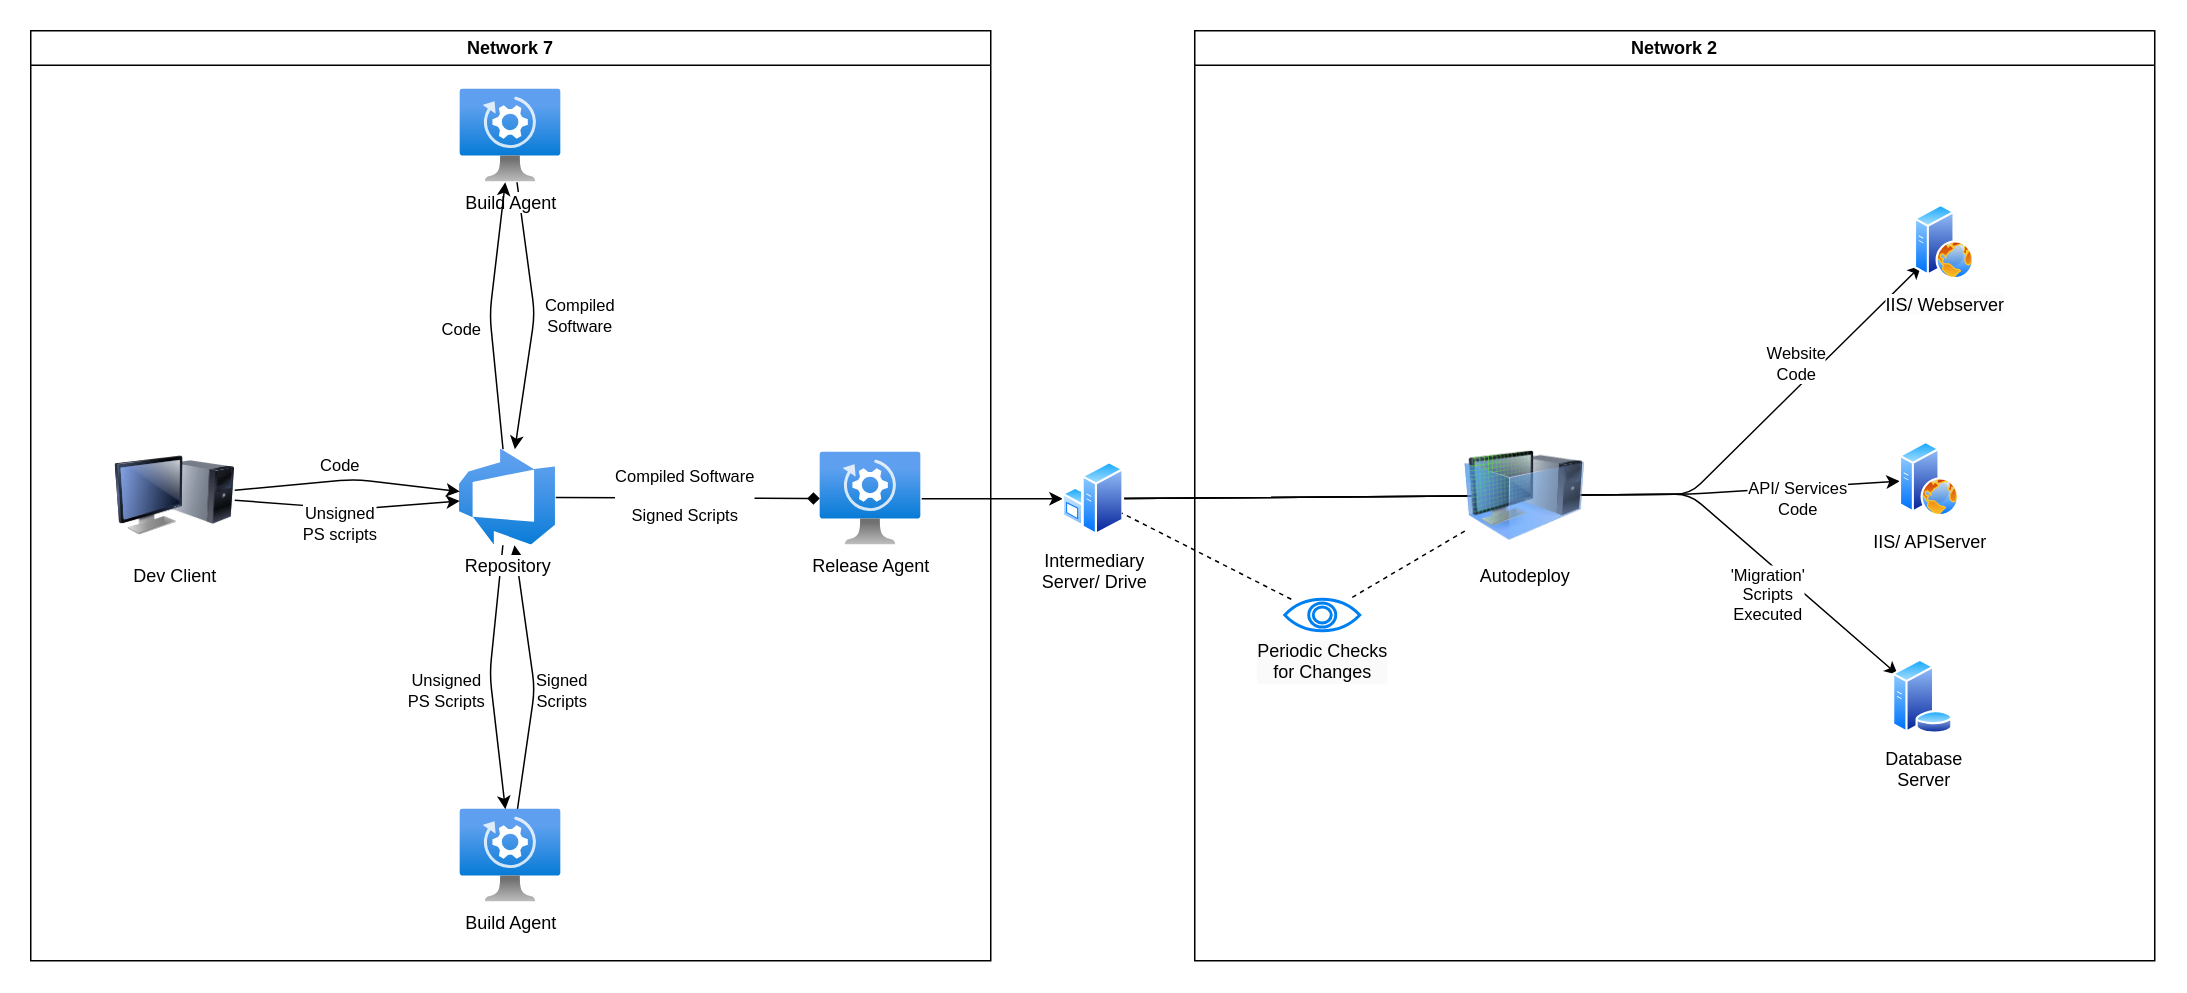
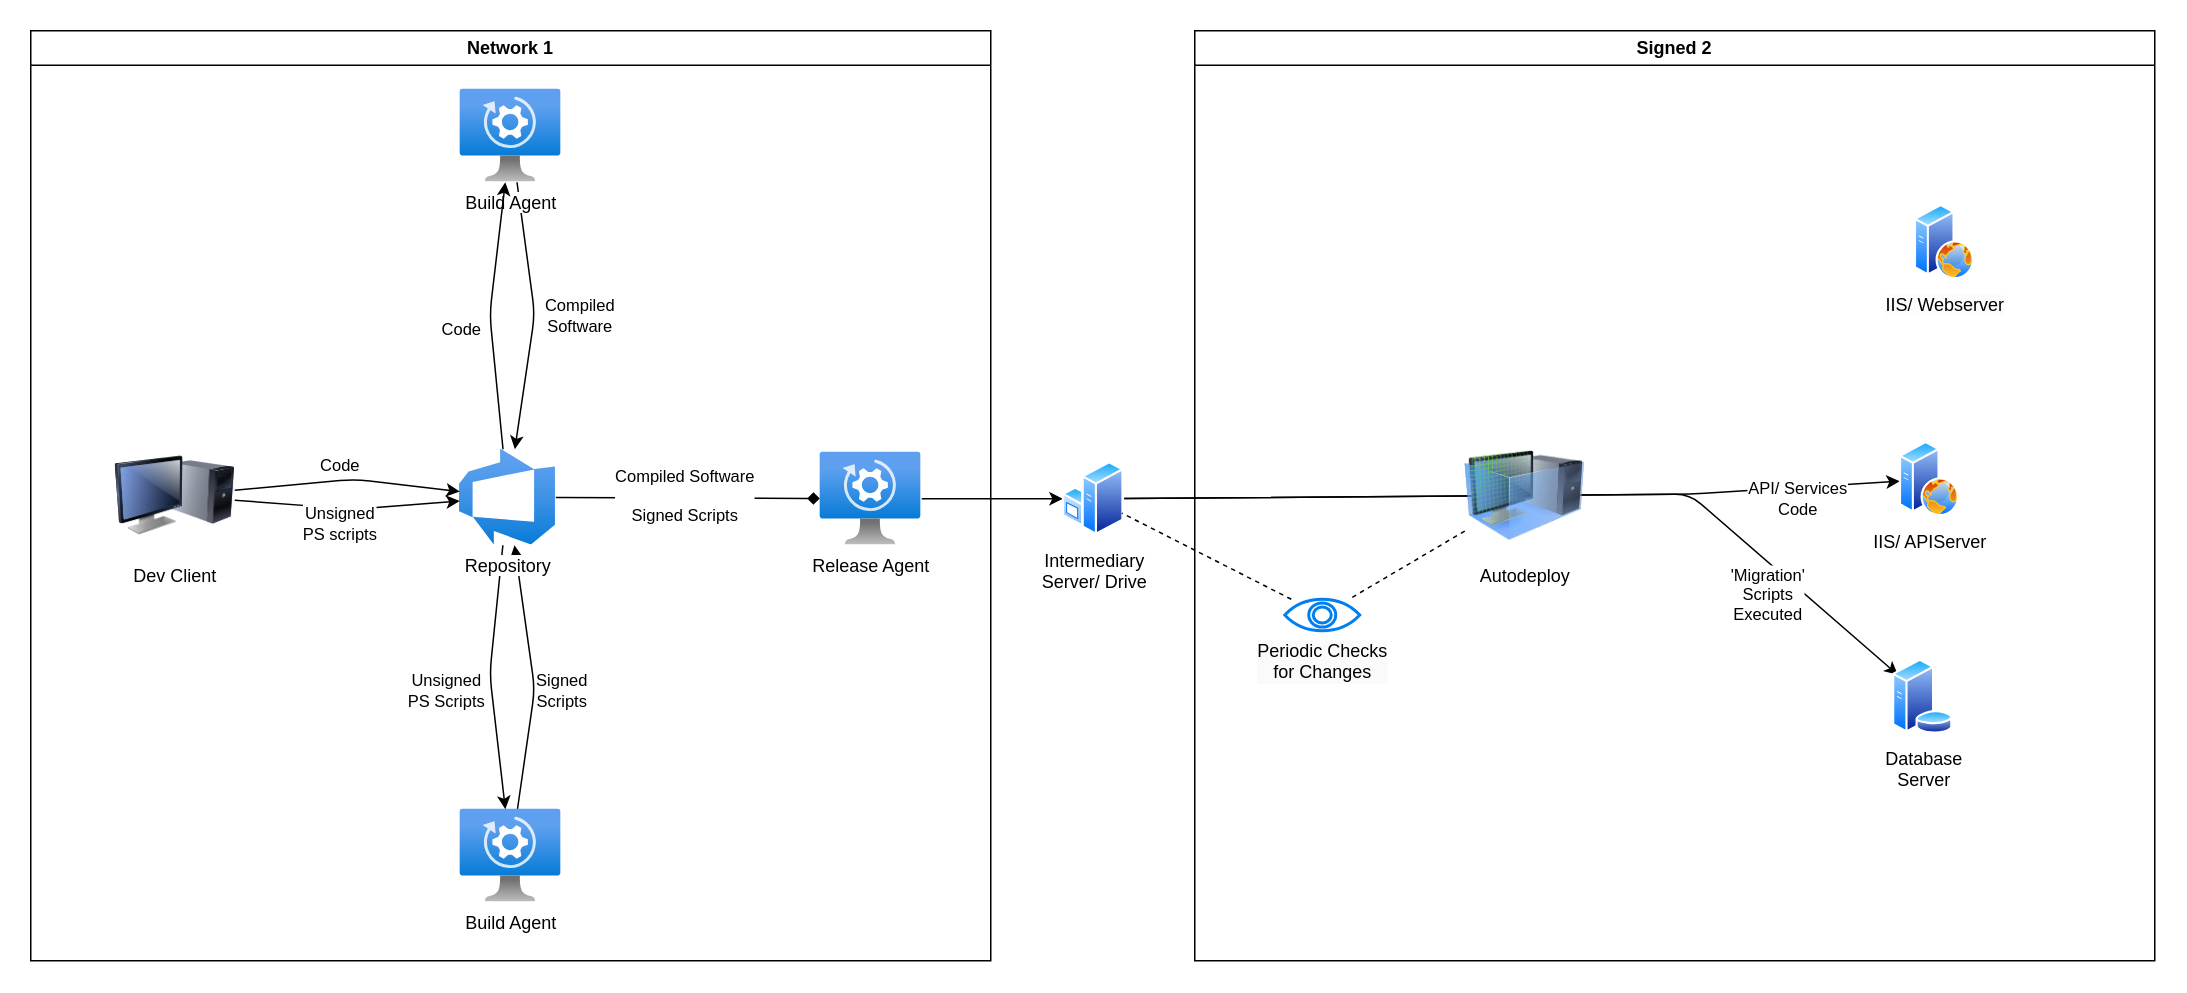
  <mxCell id="0" />
  <mxCell id="1" parent="0" />
  <mxCell id="2" style="edgeStyle=none;html=1;" edge="1" parent="1" source="3" target="29"><mxGeometry relative="1" as="geometry" /></mxCell>
  <mxCell id="3" value="Release Agent" style="aspect=fixed;html=1;points=[];align=center;image;fontSize=12;image=img/lib/azure2/compute/Automanaged_VM.svg;" vertex="1" parent="1"><mxGeometry x="546" y="301" width="68" height="62" as="geometry" /></mxCell>
  <mxCell id="4" style="edgeStyle=none;html=1;" edge="1" parent="1" source="6" target="16"><mxGeometry relative="1" as="geometry"><Array as="points"><mxPoint x="356" y="459" /></Array></mxGeometry></mxCell>
  <mxCell id="5" value="Signed&lt;br&gt;Scripts" style="edgeLabel;html=1;align=center;verticalAlign=middle;resizable=0;points=[];" vertex="1" connectable="0" parent="4"><mxGeometry x="-0.245" y="-3" relative="1" as="geometry"><mxPoint x="17" y="-14" as="offset" /></mxGeometry></mxCell>
  <mxCell id="6" value="Build Agent" style="aspect=fixed;html=1;points=[];align=center;image;fontSize=12;image=img/lib/azure2/compute/Automanaged_VM.svg;" vertex="1" parent="1"><mxGeometry x="306" y="539" width="68" height="62" as="geometry" /></mxCell>
  <mxCell id="7" style="edgeStyle=none;html=1;" edge="1" parent="1" source="9" target="16"><mxGeometry relative="1" as="geometry"><Array as="points"><mxPoint x="356" y="209" /></Array></mxGeometry></mxCell>
  <mxCell id="8" value="Compiled&lt;br&gt;Software" style="edgeLabel;html=1;align=center;verticalAlign=middle;resizable=0;points=[];" vertex="1" connectable="0" parent="7"><mxGeometry x="-0.189" y="2" relative="1" as="geometry"><mxPoint x="30" y="16" as="offset" /></mxGeometry></mxCell>
  <mxCell id="9" value="Build Agent" style="aspect=fixed;html=1;points=[];align=center;image;fontSize=12;image=img/lib/azure2/compute/Automanaged_VM.svg;" vertex="1" parent="1"><mxGeometry x="306" y="59" width="68" height="62" as="geometry" /></mxCell>
  <mxCell id="10" style="edgeStyle=none;html=1;" edge="1" parent="1" source="16" target="9"><mxGeometry relative="1" as="geometry"><Array as="points"><mxPoint x="326" y="209" /></Array></mxGeometry></mxCell>
  <mxCell id="11" value="Code" style="edgeLabel;html=1;align=center;verticalAlign=middle;resizable=0;points=[];" vertex="1" connectable="0" parent="10"><mxGeometry x="0.128" y="-4" relative="1" as="geometry"><mxPoint x="-25" y="20" as="offset" /></mxGeometry></mxCell>
  <mxCell id="12" style="edgeStyle=none;html=1;" edge="1" parent="1" source="16" target="6"><mxGeometry relative="1" as="geometry"><Array as="points"><mxPoint x="326" y="449" /></Array></mxGeometry></mxCell>
  <mxCell id="13" value="Unsigned&lt;br&gt;PS Scripts" style="edgeLabel;html=1;align=center;verticalAlign=middle;resizable=0;points=[];" vertex="1" connectable="0" parent="12"><mxGeometry x="0.219" y="3" relative="1" as="geometry"><mxPoint x="-35" y="-11" as="offset" /></mxGeometry></mxCell>
  <mxCell id="14" style="edgeStyle=none;html=1;endArrow=diamond;" edge="1" parent="1" source="16" target="3"><mxGeometry relative="1" as="geometry" /></mxCell>
  <mxCell id="15" value="Compiled Software&lt;br&gt;&lt;br&gt;Signed Scripts" style="edgeLabel;html=1;align=center;verticalAlign=middle;resizable=0;points=[];" vertex="1" connectable="0" parent="14"><mxGeometry x="0.284" relative="1" as="geometry"><mxPoint x="-27" y="-2" as="offset" /></mxGeometry></mxCell>
  <mxCell id="16" value="Repository" style="aspect=fixed;html=1;points=[];align=center;image;fontSize=12;image=img/lib/azure2/devops/Azure_DevOps.svg;" vertex="1" parent="1"><mxGeometry x="306" y="299" width="64" height="64" as="geometry" /></mxCell>
  <mxCell id="17" style="edgeStyle=none;html=1;" edge="1" parent="1" source="21" target="16"><mxGeometry relative="1" as="geometry"><Array as="points"><mxPoint x="236" y="319" /></Array></mxGeometry></mxCell>
  <mxCell id="18" value="Code" style="edgeLabel;html=1;align=center;verticalAlign=middle;resizable=0;points=[];" vertex="1" connectable="0" parent="17"><mxGeometry x="-0.111" y="-3" relative="1" as="geometry"><mxPoint x="3" y="-14" as="offset" /></mxGeometry></mxCell>
  <mxCell id="19" style="edgeStyle=none;html=1;" edge="1" parent="1" source="21" target="16"><mxGeometry relative="1" as="geometry"><Array as="points"><mxPoint x="236" y="339" /></Array></mxGeometry></mxCell>
  <mxCell id="20" value="Unsigned&lt;br&gt;PS scripts" style="edgeLabel;html=1;align=center;verticalAlign=middle;resizable=0;points=[];" vertex="1" connectable="0" parent="19"><mxGeometry x="-0.17" y="-3" relative="1" as="geometry"><mxPoint x="8" y="8" as="offset" /></mxGeometry></mxCell>
  <mxCell id="21" value="Dev Client" style="image;html=1;image=img/lib/clip_art/computers/Monitor_Tower_128x128.png" vertex="1" parent="1"><mxGeometry x="76" y="290" width="80" height="80" as="geometry" /></mxCell>
- <mxCell id="22" value="Network 7" style="swimlane;whiteSpace=wrap;html=1;" vertex="1" parent="1"><mxGeometry x="20" y="20" width="640" height="620" as="geometry" /></mxCell>
- <mxCell id="23" style="edgeStyle=none;html=1;endArrow=classic;endFill=1;" edge="1" parent="1" source="29" target="34"><mxGeometry relative="1" as="geometry"><Array as="points"><mxPoint x="1126" y="329" /></Array></mxGeometry></mxCell>
- <mxCell id="24" value="Website&lt;br&gt;Code" style="edgeLabel;html=1;align=center;verticalAlign=middle;resizable=0;points=[];" vertex="1" connectable="0" parent="23"><mxGeometry x="0.68" y="2" relative="1" as="geometry"><mxPoint x="-15" as="offset" /></mxGeometry></mxCell>
+ <mxCell id="22" value="Network 1" style="swimlane;whiteSpace=wrap;html=1;" vertex="1" parent="1"><mxGeometry x="20" y="20" width="640" height="620" as="geometry" /></mxCell>
  <mxCell id="25" style="edgeStyle=none;html=1;endArrow=classic;endFill=1;" edge="1" parent="1" source="29" target="35"><mxGeometry relative="1" as="geometry"><Array as="points"><mxPoint x="1126" y="329" /></Array></mxGeometry></mxCell>
  <mxCell id="26" value="API/ Services&lt;br&gt;Code" style="edgeLabel;html=1;align=center;verticalAlign=middle;resizable=0;points=[];" vertex="1" connectable="0" parent="25"><mxGeometry x="0.679" y="-2" relative="1" as="geometry"><mxPoint x="14" y="4" as="offset" /></mxGeometry></mxCell>
  <mxCell id="27" style="edgeStyle=none;html=1;endArrow=classic;endFill=1;" edge="1" parent="1" source="29" target="36"><mxGeometry relative="1" as="geometry"><Array as="points"><mxPoint x="1126" y="329" /></Array></mxGeometry></mxCell>
  <mxCell id="28" value="'Migration'&lt;br&gt;Scripts&lt;br&gt;Executed" style="edgeLabel;html=1;align=center;verticalAlign=middle;resizable=0;points=[];" vertex="1" connectable="0" parent="27"><mxGeometry x="0.575" relative="1" as="geometry"><mxPoint x="2" y="24" as="offset" /></mxGeometry></mxCell>
  <mxCell id="29" value="Intermediary&lt;br&gt;Server/ Drive" style="aspect=fixed;perimeter=ellipsePerimeter;html=1;align=center;shadow=0;dashed=0;spacingTop=3;image;image=img/lib/active_directory/windows_server.svg;" vertex="1" parent="1"><mxGeometry x="708" y="307" width="41" height="50" as="geometry" /></mxCell>
- <mxCell id="30" value="Network 2" style="swimlane;whiteSpace=wrap;html=1;" vertex="1" parent="1"><mxGeometry x="796" y="20" width="640" height="620" as="geometry" /></mxCell>
+ <mxCell id="30" value="Signed 2" style="swimlane;whiteSpace=wrap;html=1;" vertex="1" parent="1"><mxGeometry x="796" y="20" width="640" height="620" as="geometry" /></mxCell>
  <mxCell id="31" value="Periodic Checks&lt;br&gt;for Changes" style="verticalLabelPosition=bottom;align=center;labelBackgroundColor=#FAFAFA;verticalAlign=top;strokeWidth=2;strokeColor=#0080F0;shadow=0;dashed=0;shape=mxgraph.ios7.icons.eye;fontColor=#000000;html=1;" vertex="1" parent="30"><mxGeometry x="60" y="379" width="50" height="21" as="geometry" /></mxCell>
  <mxCell id="32" style="edgeStyle=none;html=1;dashed=1;endArrow=none;endFill=0;" edge="1" parent="30" source="33" target="31"><mxGeometry relative="1" as="geometry" /></mxCell>
  <mxCell id="33" value="Autodeploy" style="image;html=1;image=img/lib/clip_art/computers/Virtual_Machine_128x128.png" vertex="1" parent="30"><mxGeometry x="180" y="270" width="80" height="80" as="geometry" /></mxCell>
  <mxCell id="34" value="IIS/ Webserver" style="aspect=fixed;perimeter=ellipsePerimeter;html=1;align=center;shadow=0;dashed=0;spacingTop=3;image;image=img/lib/active_directory/web_server.svg;labelBackgroundColor=#FCFCFC;fontColor=#000000;" vertex="1" parent="30"><mxGeometry x="480" y="116" width="40" height="50" as="geometry" /></mxCell>
  <mxCell id="35" value="IIS/ APIServer" style="aspect=fixed;perimeter=ellipsePerimeter;html=1;align=center;shadow=0;dashed=0;spacingTop=3;image;image=img/lib/active_directory/web_server.svg;labelBackgroundColor=#FFFFFF;fontColor=#000000;" vertex="1" parent="30"><mxGeometry x="470" y="274" width="40" height="50" as="geometry" /></mxCell>
  <mxCell id="36" value="Database&lt;br&gt;Server" style="aspect=fixed;perimeter=ellipsePerimeter;html=1;align=center;shadow=0;dashed=0;spacingTop=3;image;image=img/lib/active_directory/database_server.svg;labelBackgroundColor=#FFFFFF;fontColor=#000000;" vertex="1" parent="30"><mxGeometry x="465" y="419" width="41" height="50" as="geometry" /></mxCell>
  <mxCell id="37" style="edgeStyle=none;html=1;dashed=1;endArrow=none;endFill=0;" edge="1" parent="1" source="31" target="29"><mxGeometry relative="1" as="geometry" /></mxCell>
